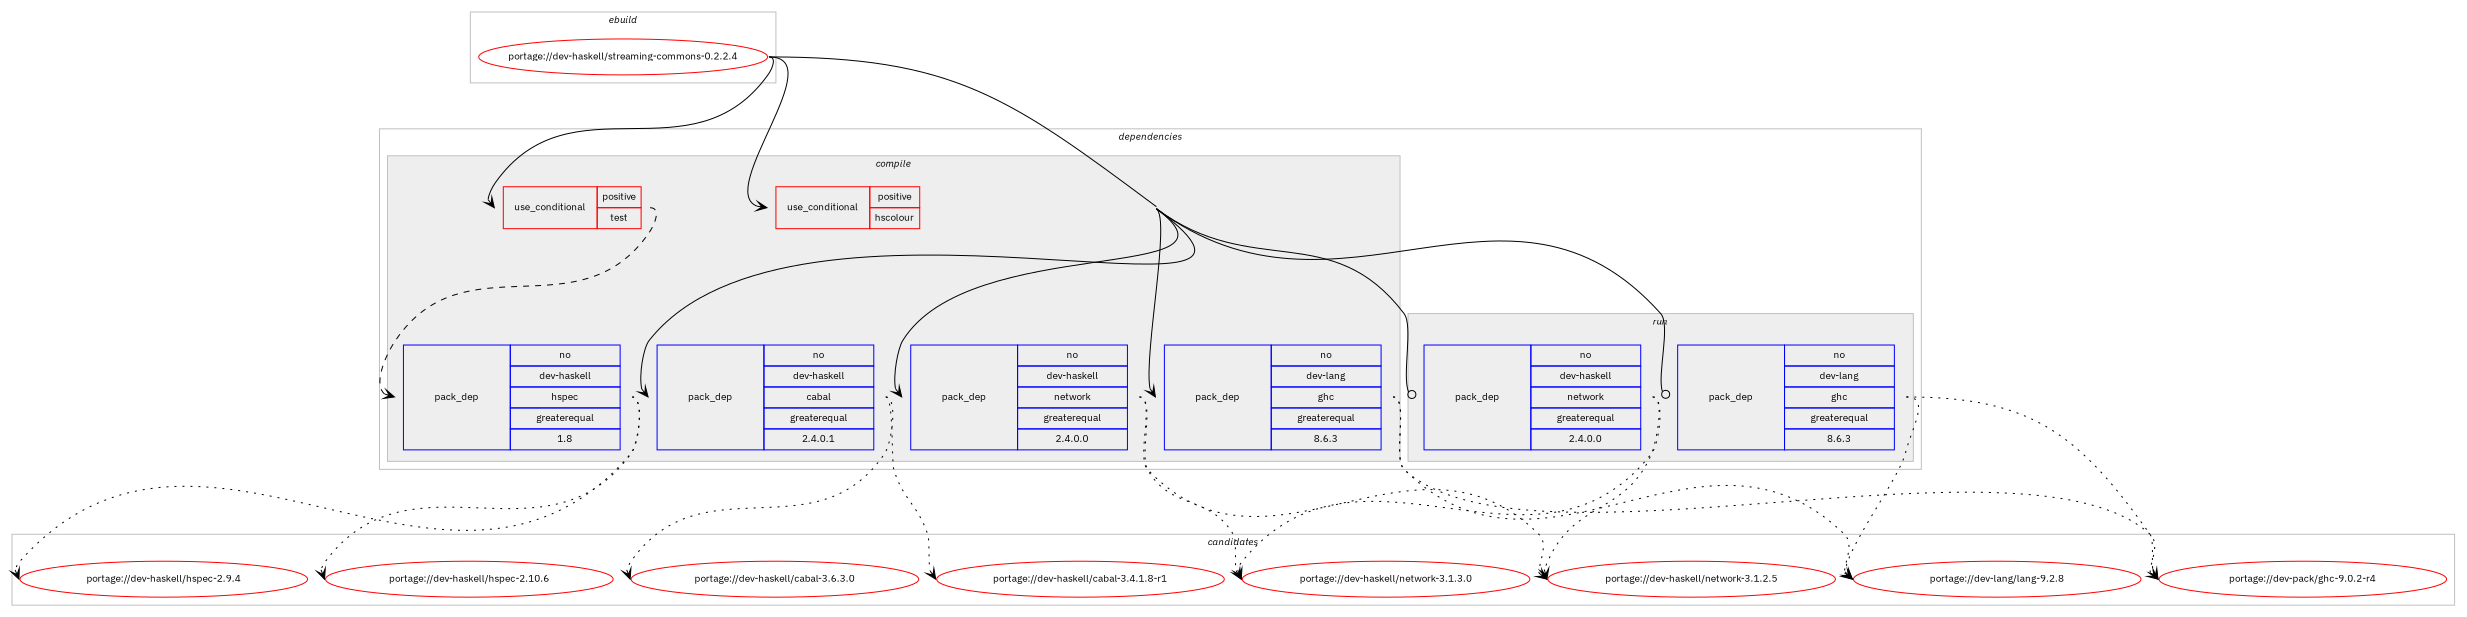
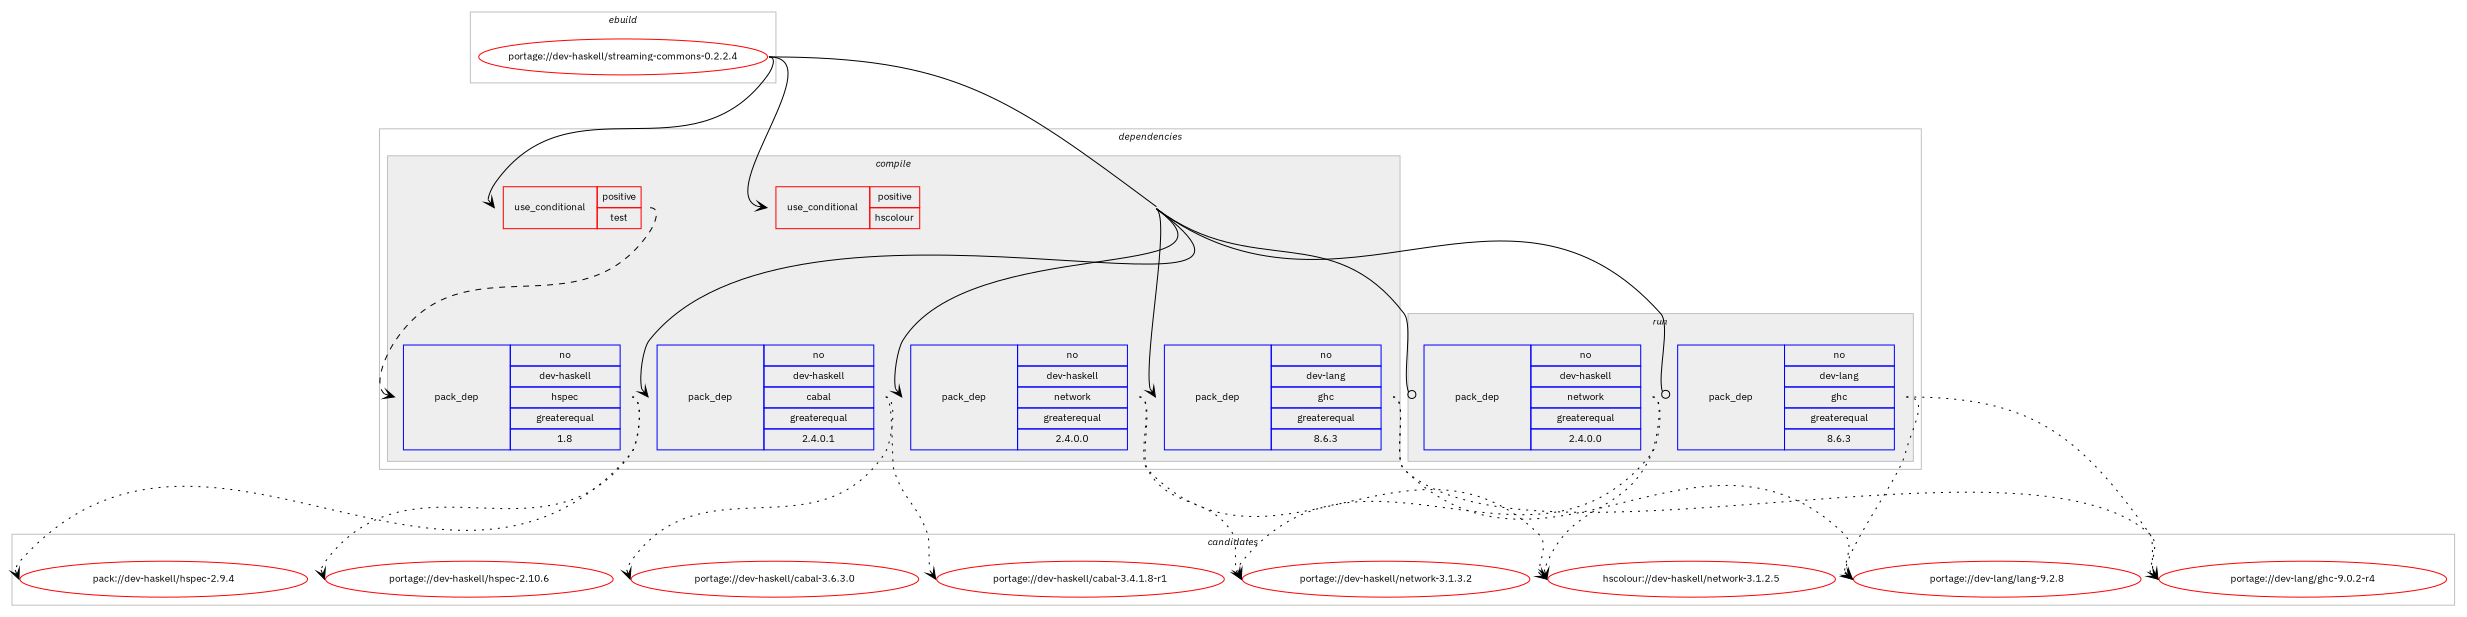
  digraph {
    compound=true
    concentrate=true
    fontname="IBM Plex Sans"
    fontsize=10
    newrank=true
    rankdir=TB
    ranksep=1.5
    node [color=red fontname="IBM Plex Sans" fontsize=10]
    edge [arrowhead=vee fontname="IBM Plex Sans" headport=w style=dotted tailport=e weight=100]
    n1 [label="portage://dev-haskell/streaming-commons-0.2.2.4" width=4]
    n2 [label=<<TABLE BORDER="0" CELLBORDER="1" CELLSPACING="0" CELLPADDING="4"><TR><TD ROWSPAN="3" CELLPADDING="10">use_conditional</TD></TR><TR><TD>positive</TD></TR><TR><TD>hscolour</TD></TR></TABLE>> shape=none]
    n3 [color=blue label=<<TABLE BORDER="0" CELLBORDER="1" CELLSPACING="0" CELLPADDING="4" WIDTH="220"><TR><TD ROWSPAN="6" CELLPADDING="30">pack_dep</TD></TR><TR><TD WIDTH="110">no</TD></TR><TR><TD>dev-haskell</TD></TR><TR><TD>hspec</TD></TR><TR><TD>greaterequal</TD></TR><TR><TD>1.8</TD></TR></TABLE>> shape=none]
    n4 [label=<<TABLE BORDER="0" CELLBORDER="1" CELLSPACING="0" CELLPADDING="4"><TR><TD ROWSPAN="3" CELLPADDING="10">use_conditional</TD></TR><TR><TD>positive</TD></TR><TR><TD>test</TD></TR></TABLE>> shape=none]
    n5 [color=blue label=<<TABLE BORDER="0" CELLBORDER="1" CELLSPACING="0" CELLPADDING="4" WIDTH="220"><TR><TD ROWSPAN="6" CELLPADDING="30">pack_dep</TD></TR><TR><TD WIDTH="110">no</TD></TR><TR><TD>dev-haskell</TD></TR><TR><TD>cabal</TD></TR><TR><TD>greaterequal</TD></TR><TR><TD>2.4.0.1</TD></TR></TABLE>> shape=none]
    n6 [color=blue label=<<TABLE BORDER="0" CELLBORDER="1" CELLSPACING="0" CELLPADDING="4" WIDTH="220"><TR><TD ROWSPAN="6" CELLPADDING="30">pack_dep</TD></TR><TR><TD WIDTH="110">no</TD></TR><TR><TD>dev-haskell</TD></TR><TR><TD>network</TD></TR><TR><TD>greaterequal</TD></TR><TR><TD>2.4.0.0</TD></TR></TABLE>> shape=none]
    n7 [color=blue label=<<TABLE BORDER="0" CELLBORDER="1" CELLSPACING="0" CELLPADDING="4" WIDTH="220"><TR><TD ROWSPAN="6" CELLPADDING="30">pack_dep</TD></TR><TR><TD WIDTH="110">no</TD></TR><TR><TD>dev-lang</TD></TR><TR><TD>ghc</TD></TR><TR><TD>greaterequal</TD></TR><TR><TD>8.6.3</TD></TR></TABLE>> shape=none]
    n8 [color=blue label=<<TABLE BORDER="0" CELLBORDER="1" CELLSPACING="0" CELLPADDING="4" WIDTH="220"><TR><TD ROWSPAN="6" CELLPADDING="30">pack_dep</TD></TR><TR><TD WIDTH="110">no</TD></TR><TR><TD>dev-haskell</TD></TR><TR><TD>network</TD></TR><TR><TD>greaterequal</TD></TR><TR><TD>2.4.0.0</TD></TR></TABLE>> shape=none]
    n9 [color=blue label=<<TABLE BORDER="0" CELLBORDER="1" CELLSPACING="0" CELLPADDING="4" WIDTH="220"><TR><TD ROWSPAN="6" CELLPADDING="30">pack_dep</TD></TR><TR><TD WIDTH="110">no</TD></TR><TR><TD>dev-lang</TD></TR><TR><TD>ghc</TD></TR><TR><TD>greaterequal</TD></TR><TR><TD>8.6.3</TD></TR></TABLE>> shape=none]
    n10 [label="portage://dev-haskell/hspec-2.10.6" width=4]
-   n11 [label="portage://dev-haskell/hspec-2.9.4" width=4]
+   n11 [label="pack://dev-haskell/hspec-2.9.4" width=4]
    n12 [label="portage://dev-haskell/cabal-3.4.1.8-r1" width=4]
    n13 [label="portage://dev-haskell/cabal-3.6.3.0" width=4]
-   n14 [label="portage://dev-haskell/network-3.1.2.5" width=4]
-   n15 [label="portage://dev-haskell/network-3.1.3.0" width=4]
-   n16 [label="portage://dev-pack/ghc-9.0.2-r4" width=4]
+   n14 [label="hscolour://dev-haskell/network-3.1.2.5" width=4]
+   n15 [label="portage://dev-haskell/network-3.1.3.2" width=4]
+   n16 [label="portage://dev-lang/ghc-9.0.2-r4" width=4]
    n17 [label="portage://dev-lang/lang-9.2.8" width=4]
    subgraph cluster_1 {
      color=gray
      label=<<i>ebuild</i>>
      rank=same
      n1
    }
    subgraph cluster_2 {
      color=gray
      label=<<i>dependencies</i>>
      subgraph cluster_3 {
        color=gray
        fillcolor="#eeeeee"
        label=<<i>compile</i>>
        style=filled
        subgraph sub_4 {
          color=gray
          fillcolor="#eeeeee"
          label=<<i>compile</i>>
          style=filled
          n2
        }
        subgraph sub_5 {
          color=gray
          fillcolor="#eeeeee"
          label=<<i>compile</i>>
          style=filled
          n4
          subgraph sub_6 {
            color=gray
            fillcolor="#eeeeee"
            label=<<i>compile</i>>
            style=filled
            n3
          }
        }
        subgraph sub_7 {
          color=gray
          fillcolor="#eeeeee"
          label=<<i>compile</i>>
          style=filled
          n5
        }
        subgraph sub_8 {
          color=gray
          fillcolor="#eeeeee"
          label=<<i>compile</i>>
          style=filled
          n6
        }
        subgraph sub_9 {
          color=gray
          fillcolor="#eeeeee"
          label=<<i>compile</i>>
          style=filled
          n7
        }
      }
      subgraph cluster_10 {
        color=gray
        fillcolor="#eeeeee"
        label=<<i>compile and run</i>>
        style=filled
      }
      subgraph cluster_11 {
        color=gray
        fillcolor="#eeeeee"
        label=<<i>run</i>>
        style=filled
        subgraph sub_12 {
          color=gray
          fillcolor="#eeeeee"
          label=<<i>run</i>>
          style=filled
          n8
        }
        subgraph sub_13 {
          color=gray
          fillcolor="#eeeeee"
          label=<<i>run</i>>
          style=filled
          n9
        }
      }
    }
    subgraph cluster_14 {
      color=gray
      label=<<i>candidates</i>>
      rank=same
      subgraph sub_15 {
        color=black
        label=<<i>candidates</i>>
        nodesep=1
        rank=same
        n10
        n11
      }
      subgraph sub_16 {
        color=black
        label=<<i>candidates</i>>
        nodesep=1
        rank=same
        n12
        n13
      }
      subgraph sub_17 {
        color=black
        label=<<i>candidates</i>>
        nodesep=1
        rank=same
        n14
        n15
      }
      subgraph sub_18 {
        color=black
        label=<<i>candidates</i>>
        nodesep=1
        rank=same
        n16
        n17
      }
      subgraph sub_19 {
        color=black
        label=<<i>candidates</i>>
        nodesep=1
        rank=same
        n14
        n15
      }
      subgraph sub_20 {
        color=black
        label=<<i>candidates</i>>
        nodesep=1
        rank=same
        n16
        n17
      }
    }
    n1 -> n2 [style=solid weight=20]
    n1 -> n4 [style=solid weight=20]
    n1 -> n5 [style=solid weight=20]
    n1 -> n6 [style=solid weight=20]
    n1 -> n7 [style=solid weight=20]
    n1 -> n8 [arrowhead=odot style=solid weight=20]
    n1 -> n9 [arrowhead=odot style=solid weight=20]
    n3 -> n10
    n3 -> n11
    n4 -> n3 [style=dashed weight=20]
    n5 -> n12
    n5 -> n13
    n6 -> n14
    n6 -> n15
    n7 -> n16
    n7 -> n17
    n8 -> n14
    n8 -> n15
    n9 -> n16
    n9 -> n17
  }
